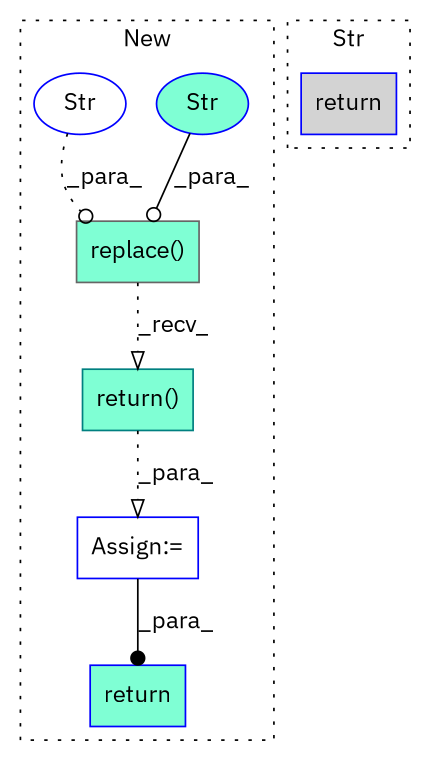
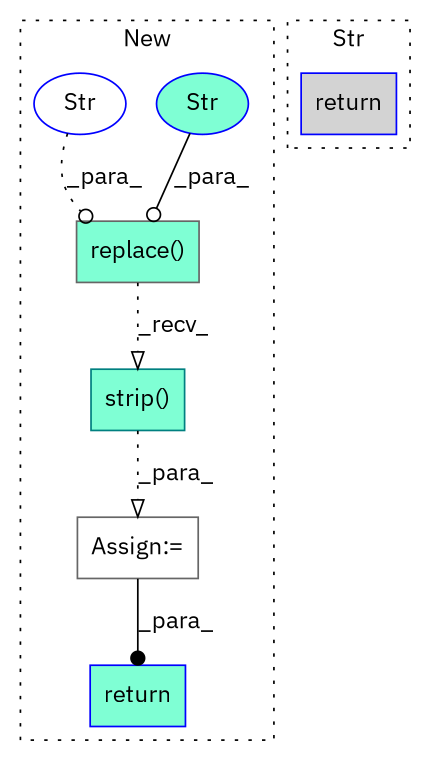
  digraph {
    fontname="IBM Plex Sans"
    node [a=75 color=blue fillcolor=aquamarine fontname="IBM Plex Sans" l=3 shape=box style=filled]
    edge [arrowhead=onormal fontname="IBM Plex Sans" style=dotted]
-   n1 [color=teal l="26,1" label="return()" s="1588,1618"]
-   n2 [a=68 fillcolor=white label="Assign:=" s=1633]
+   n1 [color=teal l="26,1" label="strip()" s="1588,1618"]
+   n2 [a=68 color=gray40 fillcolor=white label="Assign:=" s=1633]
    n3 [a=93 l=7 label=return s=1686]
    n4 [color=gray40 l="13,1" label="replace()" s="1472,1492"]
    n5 [a=66 label=Str s=1485 shape=ellipse]
    n6 [a=66 fillcolor=white l=2 label=Str s=1490 shape=ellipse]
    n7 [a=93 fillcolor=lightgrey l=7 label=return s=1630]
    subgraph cluster_1 {
      label=New
      style=dotted
      n1
      n2
      n3
      n4
      n5
      n6
    }
    subgraph cluster_2 {
      label=Str
      style=dotted
      n7
    }
    n1 -> n2 [label=_para_]
    n2 -> n3 [arrowhead=dot label=_para_ style=solid]
    n4 -> n1 [label=_recv_]
    n5 -> n4 [arrowhead=odot label=_para_ style=solid]
    n6 -> n4 [arrowhead=odot label=_para_]
  }
